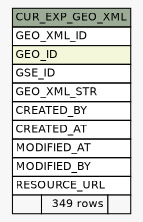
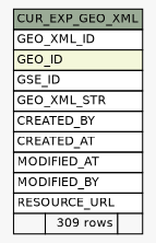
  digraph {
    bgcolor="#f7f7f7"
    fontname=Helvetica
    fontsize=11
    nodesep=0.18
    rankdir=RL
    ranksep=0.46
-   n1 [fontname=Helvetica fontsize=11 label=<     <TABLE BORDER="0" CELLBORDER="1" CELLSPACING="0" BGCOLOR="#ffffff">       <TR><TD COLSPAN="3" BGCOLOR="#9bab96" ALIGN="CENTER">CUR_EXP_GEO_XML</TD></TR>       <TR><TD PORT="GEO_XML_ID" COLSPAN="3" ALIGN="LEFT">GEO_XML_ID</TD></TR>       <TR><TD PORT="GEO_ID" COLSPAN="3" BGCOLOR="#f4f7da" ALIGN="LEFT">GEO_ID</TD></TR>       <TR><TD PORT="GSE_ID" COLSPAN="3" ALIGN="LEFT">GSE_ID</TD></TR>       <TR><TD PORT="GEO_XML_STR" COLSPAN="3" ALIGN="LEFT">GEO_XML_STR</TD></TR>       <TR><TD PORT="CREATED_BY" COLSPAN="3" ALIGN="LEFT">CREATED_BY</TD></TR>       <TR><TD PORT="CREATED_AT" COLSPAN="3" ALIGN="LEFT">CREATED_AT</TD></TR>       <TR><TD PORT="MODIFIED_AT" COLSPAN="3" ALIGN="LEFT">MODIFIED_AT</TD></TR>       <TR><TD PORT="MODIFIED_BY" COLSPAN="3" ALIGN="LEFT">MODIFIED_BY</TD></TR>       <TR><TD PORT="RESOURCE_URL" COLSPAN="3" ALIGN="LEFT">RESOURCE_URL</TD></TR>       <TR><TD ALIGN="LEFT" BGCOLOR="#f7f7f7">  </TD><TD ALIGN="RIGHT" BGCOLOR="#f7f7f7">349 rows</TD><TD ALIGN="RIGHT" BGCOLOR="#f7f7f7">  </TD></TR>     </TABLE>> shape=plaintext]
+   n1 [fontname=Helvetica fontsize=11 label=<     <TABLE BORDER="0" CELLBORDER="1" CELLSPACING="0" BGCOLOR="#ffffff">       <TR><TD COLSPAN="3" BGCOLOR="#9bab96" ALIGN="CENTER">CUR_EXP_GEO_XML</TD></TR>       <TR><TD PORT="GEO_XML_ID" COLSPAN="3" ALIGN="LEFT">GEO_XML_ID</TD></TR>       <TR><TD PORT="GEO_ID" COLSPAN="3" BGCOLOR="#f4f7da" ALIGN="LEFT">GEO_ID</TD></TR>       <TR><TD PORT="GSE_ID" COLSPAN="3" ALIGN="LEFT">GSE_ID</TD></TR>       <TR><TD PORT="GEO_XML_STR" COLSPAN="3" ALIGN="LEFT">GEO_XML_STR</TD></TR>       <TR><TD PORT="CREATED_BY" COLSPAN="3" ALIGN="LEFT">CREATED_BY</TD></TR>       <TR><TD PORT="CREATED_AT" COLSPAN="3" ALIGN="LEFT">CREATED_AT</TD></TR>       <TR><TD PORT="MODIFIED_AT" COLSPAN="3" ALIGN="LEFT">MODIFIED_AT</TD></TR>       <TR><TD PORT="MODIFIED_BY" COLSPAN="3" ALIGN="LEFT">MODIFIED_BY</TD></TR>       <TR><TD PORT="RESOURCE_URL" COLSPAN="3" ALIGN="LEFT">RESOURCE_URL</TD></TR>       <TR><TD ALIGN="LEFT" BGCOLOR="#f7f7f7">  </TD><TD ALIGN="RIGHT" BGCOLOR="#f7f7f7">309 rows</TD><TD ALIGN="RIGHT" BGCOLOR="#f7f7f7">  </TD></TR>     </TABLE>> shape=plaintext]
  }
